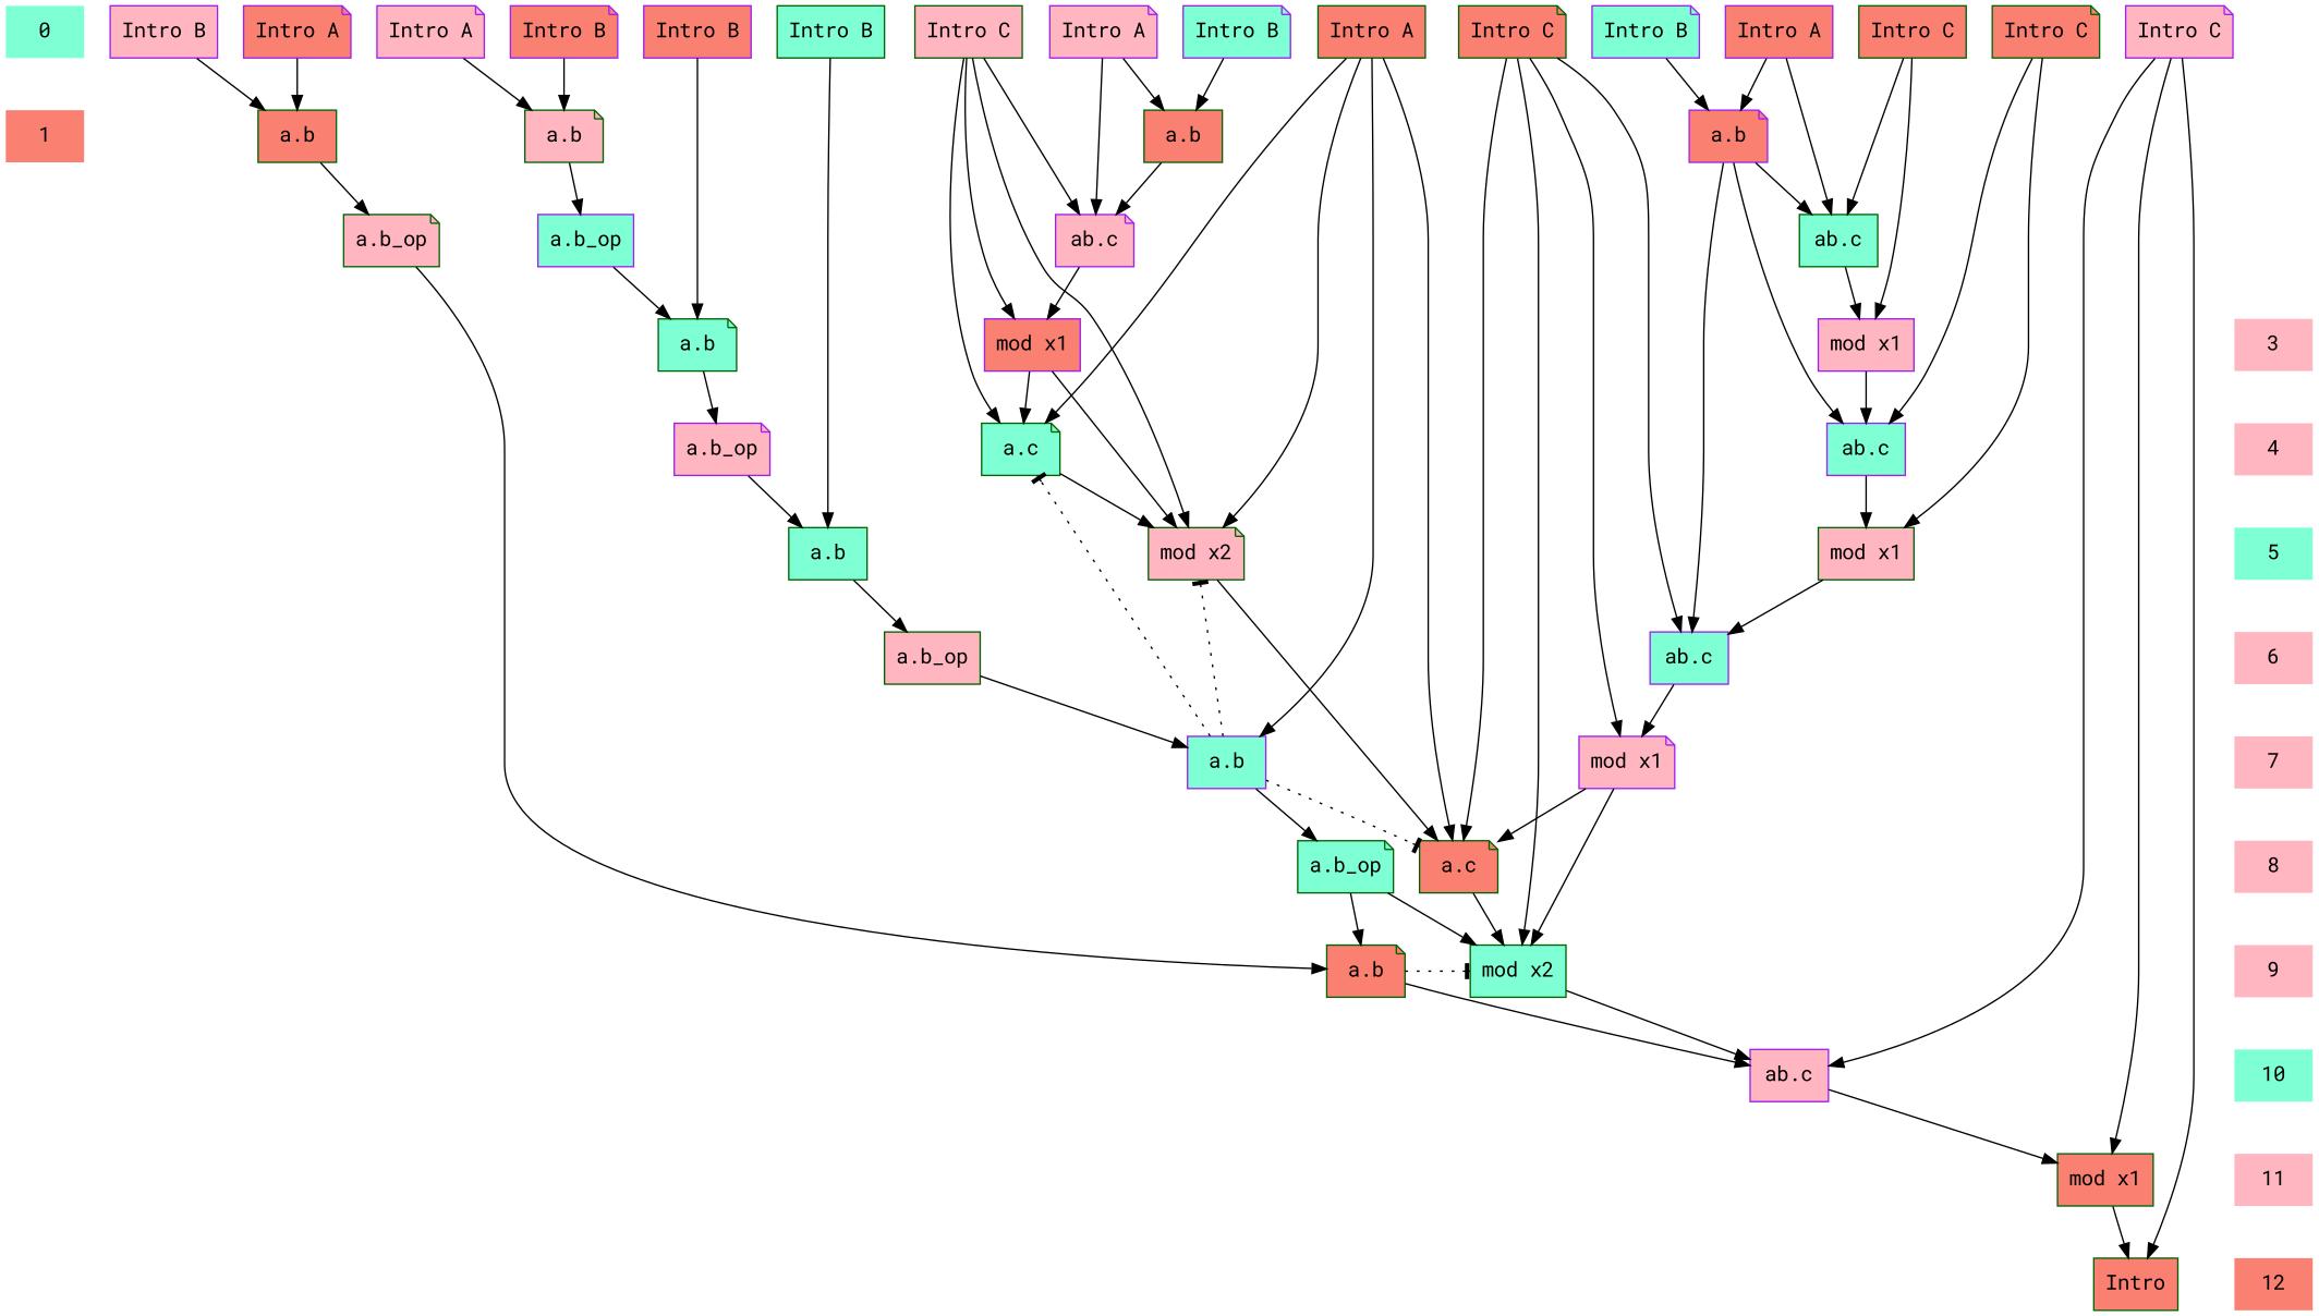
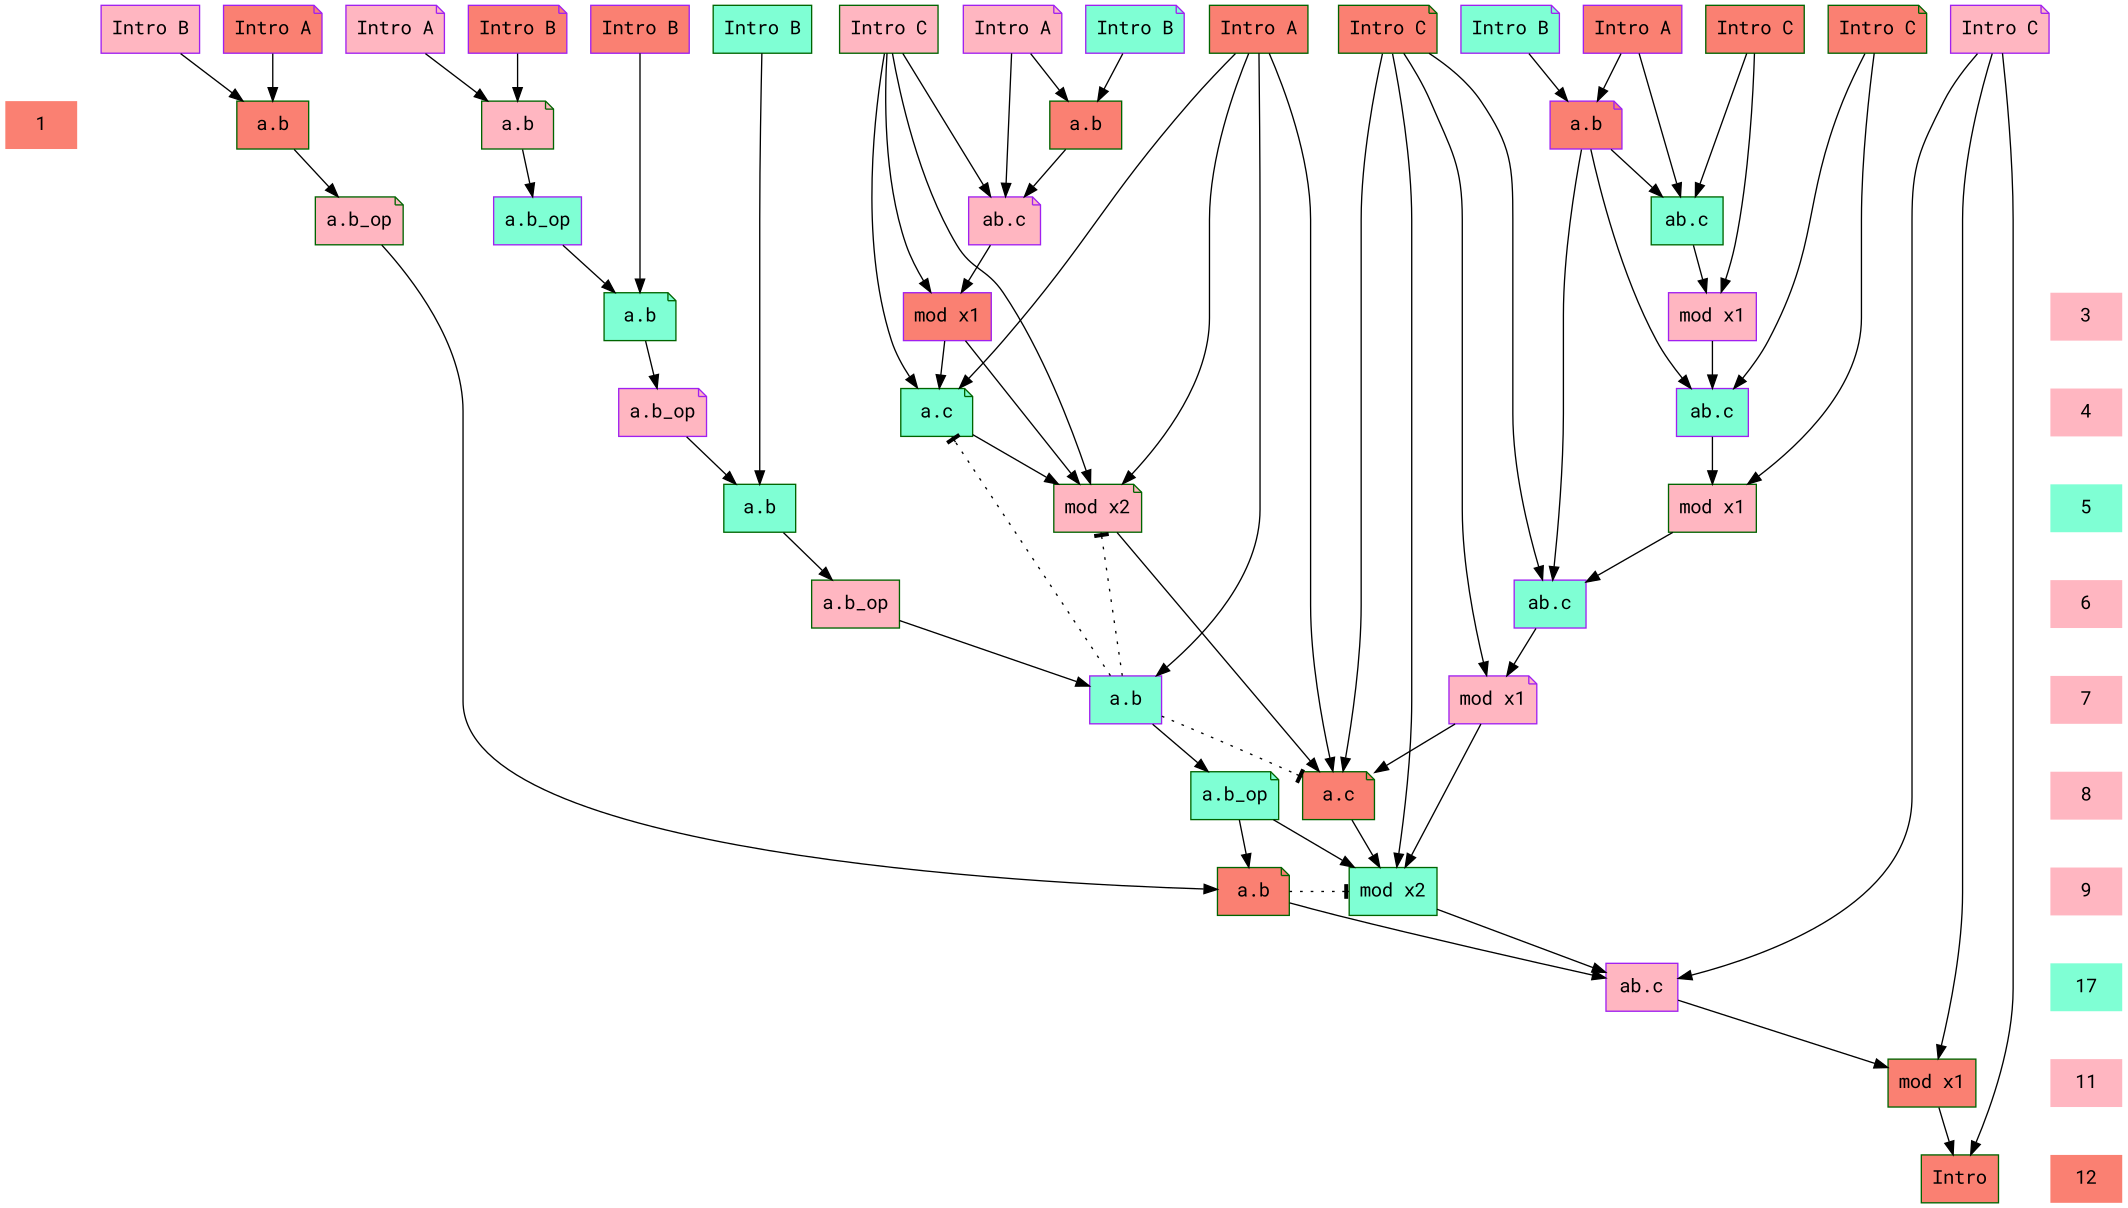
  digraph {
    fontname="Roboto Mono"
    ranksep=.5
    node [color=darkgreen fillcolor=lightpink fontname="Roboto Mono" shape=box style=filled]
    edge [fontname="Roboto Mono"]
-   0 [fillcolor=aquamarine shape=plaintext]
    n2 [color=purple label="Intro A" shape=note]
    n3 [color=purple label="Intro A" shape=note]
    n4 [color=purple fillcolor=salmon label="Intro B" shape=note]
    n5 [fillcolor=aquamarine label="Intro B"]
    n6 [fillcolor=salmon label="Intro A"]
    n7 [color=purple label="Intro B"]
    n8 [color=purple fillcolor=aquamarine label="Intro B" shape=note]
    n9 [color=purple fillcolor=salmon label="Intro A"]
    n10 [color=purple fillcolor=salmon label="Intro B"]
    n11 [color=purple fillcolor=aquamarine label="Intro B" shape=note]
    n12 [color=purple fillcolor=salmon label="Intro A" shape=note]
    n13 [label="Intro C"]
    n14 [fillcolor=salmon label="Intro C" shape=note]
    n15 [color=purple label="Intro C" shape=note]
    n16 [fillcolor=salmon label="Intro C" shape=note]
    n17 [fillcolor=salmon label="Intro C"]
    1 [color=purple fillcolor=salmon shape=plaintext]
    n19 [label="a.b" shape=note]
    n20 [fillcolor=salmon label="a.b"]
    n21 [color=purple fillcolor=salmon label="a.b" shape=note]
    n22 [fillcolor=salmon label="a.b"]
    n23 [fillcolor=aquamarine label="ab.c"]
    n24 [color=purple label="ab.c" shape=note]
    n25 [color=purple fillcolor=aquamarine label="a.b_op"]
    n26 [label="a.b_op" shape=note]
    3 [shape=plaintext]
    n28 [color=purple label="mod x1"]
    n29 [color=purple fillcolor=salmon label="mod x1"]
    n30 [fillcolor=aquamarine label="a.b" shape=note]
    4 [color=purple shape=plaintext]
    n32 [color=purple fillcolor=aquamarine label="ab.c"]
    n33 [fillcolor=aquamarine label="a.c" shape=note]
    n34 [color=purple label="a.b_op" shape=note]
    5 [color=purple fillcolor=aquamarine shape=plaintext]
    n36 [label="mod x1"]
    n37 [label="mod x2" shape=note]
    n38 [fillcolor=aquamarine label="a.b"]
    6 [shape=plaintext]
    n40 [color=purple fillcolor=aquamarine label="ab.c"]
    n41 [label="a.b_op"]
    7 [color=purple shape=plaintext]
    n43 [color=purple label="mod x1" shape=note]
    n44 [color=purple fillcolor=aquamarine label="a.b"]
    8 [shape=plaintext]
    n46 [fillcolor=salmon label="a.c" shape=note]
    n47 [fillcolor=aquamarine label="a.b_op" shape=note]
    9 [color=purple shape=plaintext]
    n49 [fillcolor=aquamarine label="mod x2"]
    n50 [fillcolor=salmon label="a.b" shape=note]
-   10 [fillcolor=aquamarine shape=plaintext]
+   10 [fillcolor=aquamarine shape=plaintext label=17]
    n52 [color=purple label="ab.c"]
    11 [color=purple shape=plaintext]
    n54 [fillcolor=salmon label="mod x1"]
    12 [color=purple fillcolor=salmon shape=plaintext]
    n56 [fillcolor=salmon label=Intro]
    subgraph sub_1 {
      rank=same
-     0
      n2
      n3
      n4
      n5
      n6
      n7
      n8
      n9
      n10
      n11
      n12
      n13
      n14
      n15
      n16
      n17
    }
    subgraph sub_2 {
      rank=same
      1
      n19
      n20
      n21
      n22
    }
    subgraph sub_3 {
      rank=same
      n23
      n24
      n25
      n26
    }
    subgraph sub_4 {
      rank=same
      3
      n28
      n29
      n30
    }
    subgraph sub_5 {
      rank=same
      4
      n32
      n33
      n34
    }
    subgraph sub_6 {
      rank=same
      5
      n36
      n37
      n38
    }
    subgraph sub_7 {
      rank=same
      6
      n40
      n41
    }
    subgraph sub_8 {
      rank=same
      7
      n43
      n44
    }
    subgraph sub_9 {
      rank=same
      8
      n46
      n47
    }
    subgraph sub_10 {
      rank=same
      9
      n49
      n50
    }
    subgraph sub_11 {
      rank=same
      10
      n52
    }
    subgraph sub_12 {
      rank=same
      11
      n54
    }
    subgraph sub_13 {
      rank=same
      12
      n56
    }
-   0 -> 1 [style=invis]
    n2 -> n22
    n2 -> n24
    n3 -> n19
    n4 -> n19
    n5 -> n38
    n6 -> n33
    n6 -> n37
    n6 -> n44
    n6 -> n46
    n7 -> n20
    n8 -> n22
    n9 -> n21
    n9 -> n23
    n10 -> n30
    n11 -> n21
    n12 -> n20
    n13 -> n24
    n13 -> n29
    n13 -> n33
    n13 -> n37
    n14 -> n32
    n14 -> n36
    n15 -> n52
    n15 -> n54
    n15 -> n56
    n16 -> n40
    n16 -> n43
    n16 -> n46
    n16 -> n49
    n17 -> n23
    n17 -> n28
    n19 -> n25
    n20 -> n26
    n21 -> n23
    n21 -> n32
    n21 -> n40
    n22 -> n24
    n23 -> n28
    n24 -> n29
    n25 -> n30
    n26 -> n50
    3 -> 4 [style=invis]
    n28 -> n32
    n29 -> n33
    n29 -> n37
    n30 -> n34
    4 -> 5 [style=invis]
    n32 -> n36
    n33 -> n37
    n34 -> n38
    5 -> 6 [style=invis]
    n36 -> n40
    n37 -> n46
    n38 -> n41
    6 -> 7 [style=invis]
    n40 -> n43
    n41 -> n44
    7 -> 8 [style=invis]
    n43 -> n46
    n43 -> n49
    n44 -> n33 [arrowhead=tee style=dotted]
    n44 -> n37 [arrowhead=tee style=dotted]
    n44 -> n46 [arrowhead=tee style=dotted]
    n44 -> n47
    8 -> 9 [style=invis]
    n46 -> n49
    n47 -> n49
    n47 -> n50
    9 -> 10 [style=invis]
    n49 -> n52
    n50 -> n49 [arrowhead=tee style=dotted]
    n50 -> n52
    10 -> 11 [style=invis]
    n52 -> n54
    11 -> 12 [style=invis]
    n54 -> n56
  }
